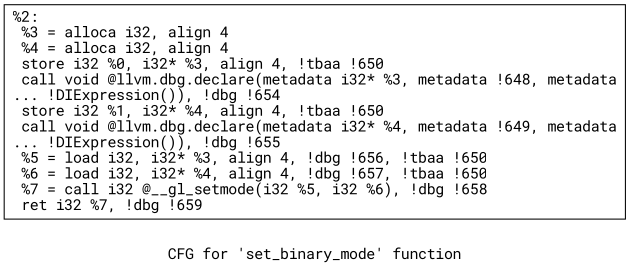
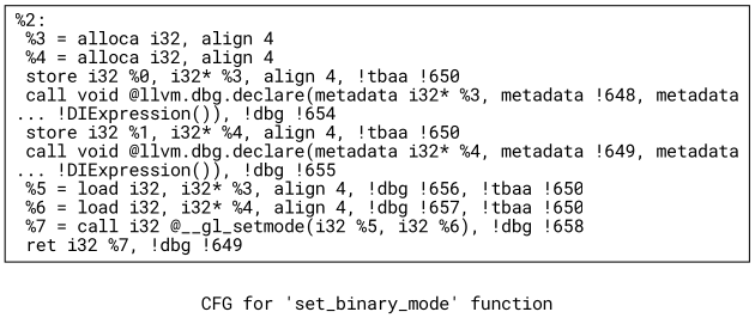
  digraph {
    label="CFG for 'set_binary_mode' function"
    fontname="Roboto Mono"
-   n1 [label="{%2:\l  %3 = alloca i32, align 4\l  %4 = alloca i32, align 4\l  store i32 %0, i32* %3, align 4, !tbaa !650\l  call void @llvm.dbg.declare(metadata i32* %3, metadata !648, metadata\l... !DIExpression()), !dbg !654\l  store i32 %1, i32* %4, align 4, !tbaa !650\l  call void @llvm.dbg.declare(metadata i32* %4, metadata !649, metadata\l... !DIExpression()), !dbg !655\l  %5 = load i32, i32* %3, align 4, !dbg !656, !tbaa !650\l  %6 = load i32, i32* %4, align 4, !dbg !657, !tbaa !650\l  %7 = call i32 @__gl_setmode(i32 %5, i32 %6), !dbg !658\l  ret i32 %7, !dbg !659\l}" shape=record fontname="Roboto Mono"]
+   n1 [label="{%2:\l  %3 = alloca i32, align 4\l  %4 = alloca i32, align 4\l  store i32 %0, i32* %3, align 4, !tbaa !650\l  call void @llvm.dbg.declare(metadata i32* %3, metadata !648, metadata\l... !DIExpression()), !dbg !654\l  store i32 %1, i32* %4, align 4, !tbaa !650\l  call void @llvm.dbg.declare(metadata i32* %4, metadata !649, metadata\l... !DIExpression()), !dbg !655\l  %5 = load i32, i32* %3, align 4, !dbg !656, !tbaa !650\l  %6 = load i32, i32* %4, align 4, !dbg !657, !tbaa !650\l  %7 = call i32 @__gl_setmode(i32 %5, i32 %6), !dbg !658\l  ret i32 %7, !dbg !649\l}" shape=record fontname="Roboto Mono"]
  }
